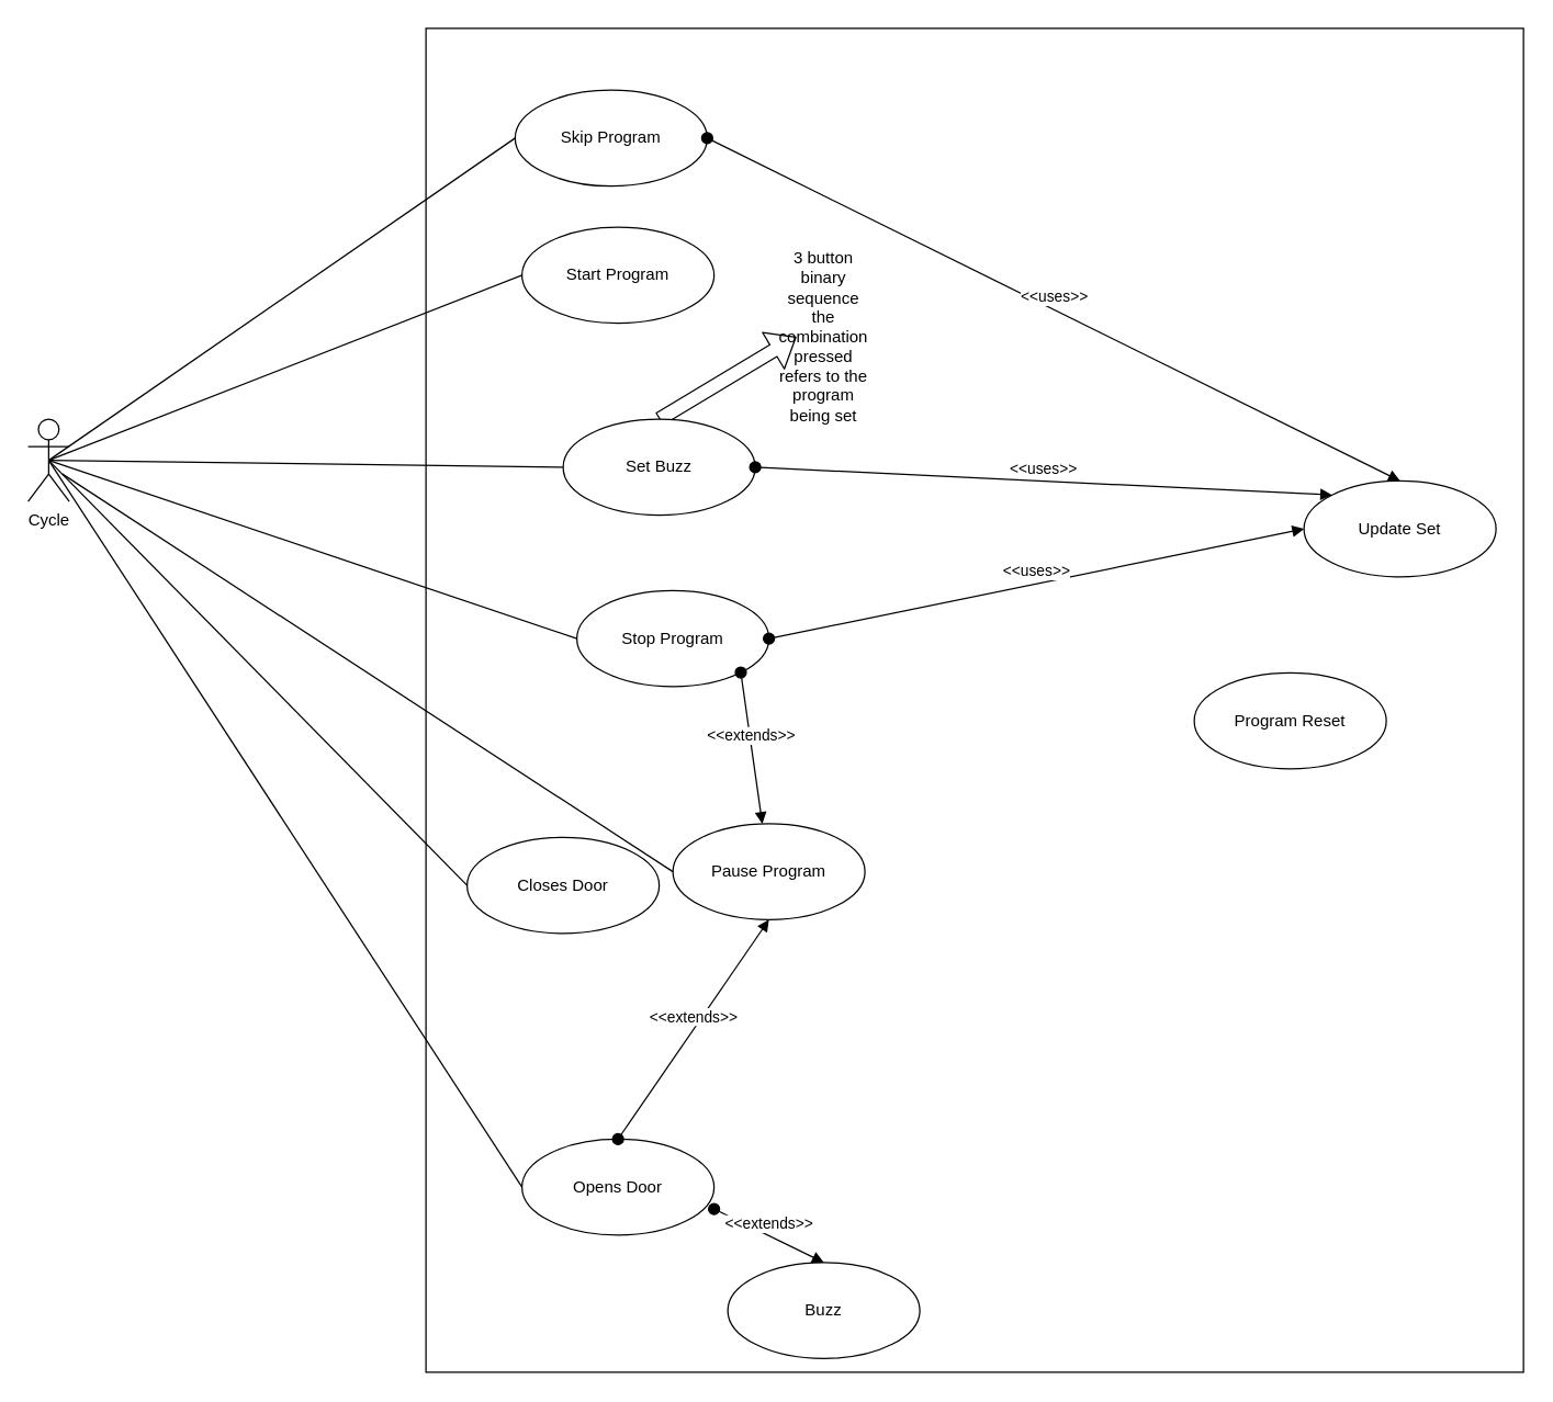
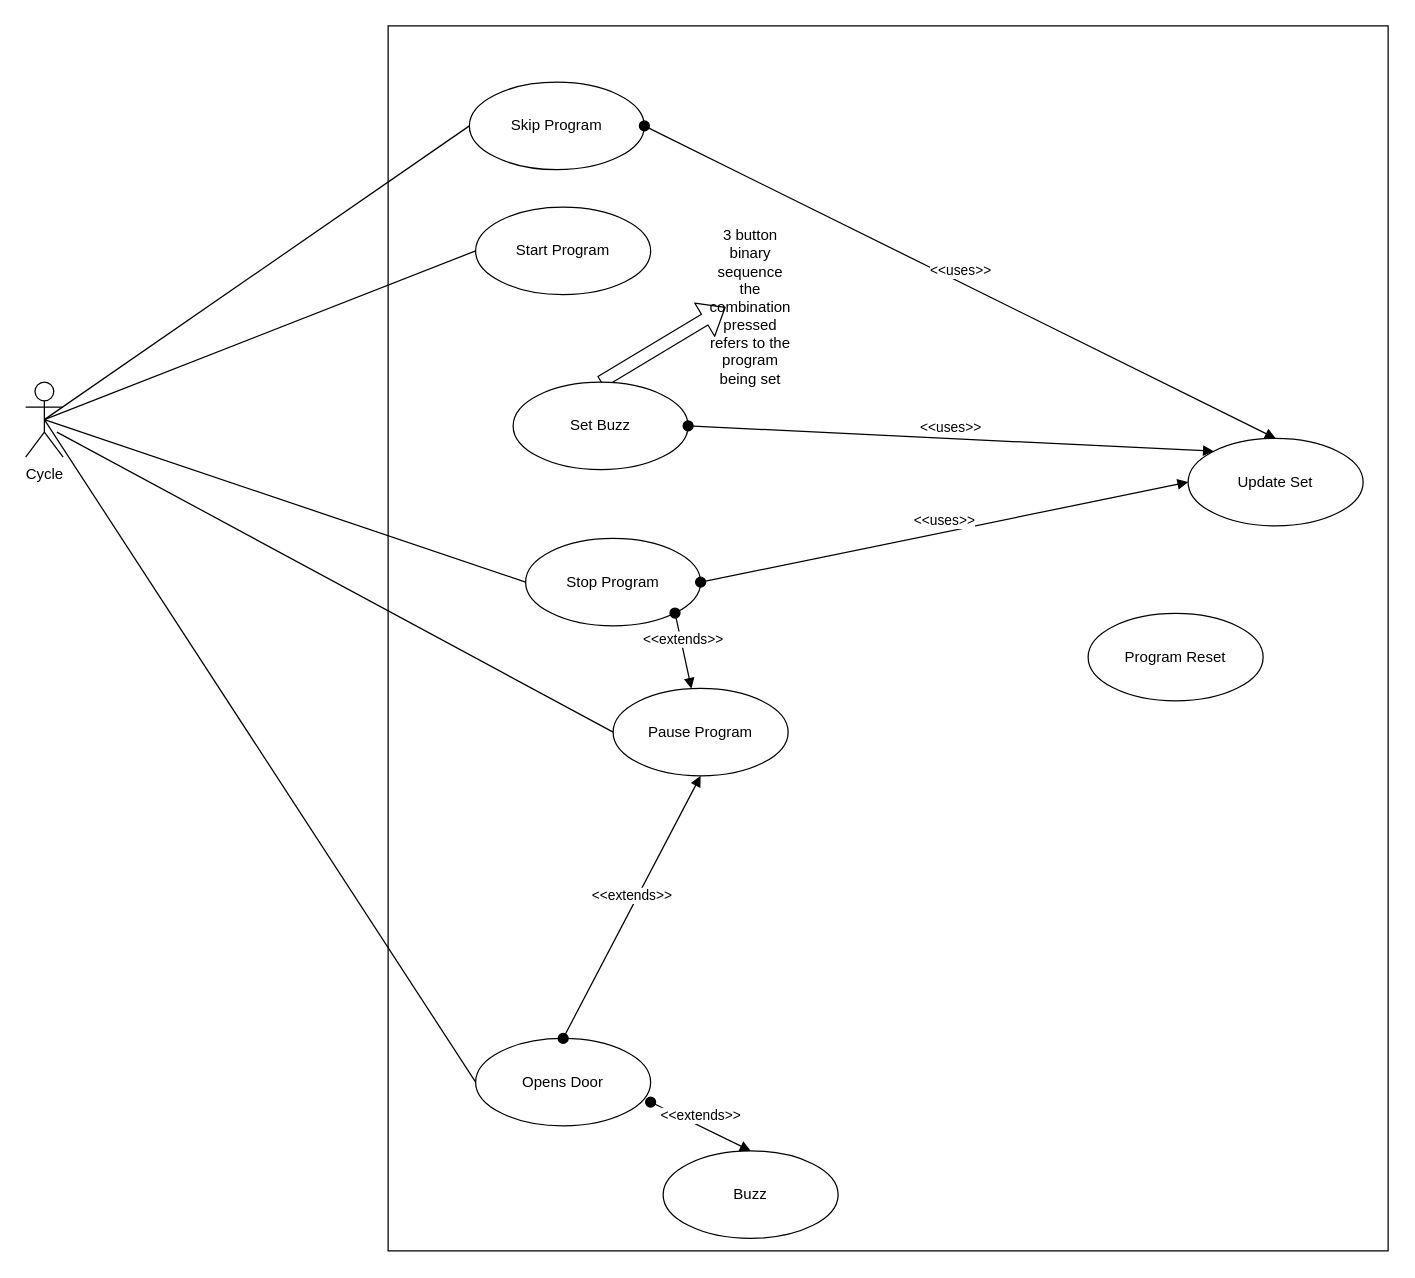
  <mxCell id="0" />
  <mxCell id="1" parent="0" />
  <mxCell id="2" value="" style="rounded=0;whiteSpace=wrap;html=1;" parent="1" vertex="1"><mxGeometry x="310" y="20" width="800" height="980" as="geometry" /></mxCell>
  <mxCell id="3" value="Cycle" style="shape=umlActor;verticalLabelPosition=bottom;labelBackgroundColor=#ffffff;verticalAlign=top;html=1;" parent="1" vertex="1"><mxGeometry x="20" y="305" width="30" height="60" as="geometry" /></mxCell>
  <mxCell id="4" value="Opens Door" style="ellipse;whiteSpace=wrap;html=1;" parent="1" vertex="1"><mxGeometry x="380" y="830" width="140" height="70" as="geometry" /></mxCell>
- <mxCell id="5" value="Closes Door" style="ellipse;whiteSpace=wrap;html=1;" parent="1" vertex="1"><mxGeometry y="610" width="140" height="70" as="geometry" x="340" /></mxCell>
  <mxCell id="6" value="3 button binary sequence the combination pressed refers to the program being set" style="text;html=1;strokeColor=none;fillColor=none;align=center;verticalAlign=middle;whiteSpace=wrap;rounded=0;" parent="1" vertex="1"><mxGeometry x="580" y="235" width="40" height="20" as="geometry" /></mxCell>
  <mxCell id="7" value="" style="shape=flexArrow;endArrow=classic;html=1;entryX=0;entryY=0.5;entryDx=0;entryDy=0;exitX=0.5;exitY=0;exitDx=0;exitDy=0;" parent="1" source="17" target="6" edge="1"><mxGeometry width="50" height="50" relative="1" as="geometry"><mxPoint x="580" y="265" as="sourcePoint" /><mxPoint x="780" y="320" as="targetPoint" /></mxGeometry></mxCell>
- <mxCell id="8" value="" style="endArrow=none;html=1;entryX=0.5;entryY=0.5;entryDx=0;entryDy=0;entryPerimeter=0;exitX=0;exitY=0.5;exitDx=0;exitDy=0;" parent="1" source="17" target="3" edge="1"><mxGeometry width="50" height="50" relative="1" as="geometry"><mxPoint x="510" y="300" as="sourcePoint" /><mxPoint x="470" y="650" as="targetPoint" /></mxGeometry></mxCell>
  <mxCell id="9" value="Start Program" style="ellipse;whiteSpace=wrap;html=1;" parent="1" vertex="1"><mxGeometry x="380" y="165" width="140" height="70" as="geometry" /></mxCell>
  <mxCell id="10" value="Stop Program" style="ellipse;whiteSpace=wrap;html=1;" parent="1" vertex="1"><mxGeometry x="420" y="430" width="140" height="70" as="geometry" /></mxCell>
  <mxCell id="11" value="Buzz" style="ellipse;whiteSpace=wrap;html=1;" parent="1" vertex="1"><mxGeometry x="530" y="920" width="140" height="70" as="geometry" /></mxCell>
  <mxCell id="12" value="Update Set" style="ellipse;whiteSpace=wrap;html=1;" parent="1" vertex="1"><mxGeometry x="950" y="350" width="140" height="70" as="geometry" /></mxCell>
  <mxCell id="13" value="Program Reset" style="ellipse;whiteSpace=wrap;html=1;" parent="1" vertex="1"><mxGeometry x="870" y="490" width="140" height="70" as="geometry" /></mxCell>
  <mxCell id="14" value="&amp;lt;&amp;lt;extends&amp;gt;&amp;gt;" style="html=1;verticalAlign=bottom;startArrow=oval;startFill=1;endArrow=block;startSize=8;entryX=0.5;entryY=0;entryDx=0;entryDy=0;" parent="1" target="11" edge="1"><mxGeometry width="60" relative="1" as="geometry"><mxPoint x="520" y="881" as="sourcePoint" /><mxPoint x="530" y="730" as="targetPoint" /></mxGeometry></mxCell>
  <mxCell id="15" value="&amp;lt;&amp;lt;extends&amp;gt;&amp;gt;" style="html=1;verticalAlign=bottom;startArrow=oval;startFill=1;endArrow=block;startSize=8;exitX=1;exitY=1;exitDx=0;exitDy=0;" parent="1" source="10" target="22" edge="1"><mxGeometry width="60" relative="1" as="geometry"><mxPoint x="850" y="560" as="sourcePoint" /><mxPoint x="820.503" y="269.749" as="targetPoint" /></mxGeometry></mxCell>
  <mxCell id="16" value="&amp;lt;&amp;lt;uses&amp;gt;&amp;gt;" style="html=1;verticalAlign=bottom;startArrow=oval;startFill=1;endArrow=block;startSize=8;exitX=1;exitY=0.5;exitDx=0;exitDy=0;entryX=0;entryY=0.5;entryDx=0;entryDy=0;" parent="1" source="10" target="12" edge="1"><mxGeometry width="60" relative="1" as="geometry"><mxPoint x="899.497" y="500.251" as="sourcePoint" /><mxPoint x="910.503" y="344.749" as="targetPoint" /></mxGeometry></mxCell>
  <mxCell id="17" value="Set Buzz" style="ellipse;whiteSpace=wrap;html=1;" parent="1" vertex="1"><mxGeometry x="410" y="305" width="140" height="70" as="geometry" /></mxCell>
  <mxCell id="18" value="" style="endArrow=none;html=1;entryX=0.5;entryY=0.5;entryDx=0;entryDy=0;entryPerimeter=0;exitX=0;exitY=0.5;exitDx=0;exitDy=0;" parent="1" source="10" target="3" edge="1"><mxGeometry width="50" height="50" relative="1" as="geometry"><mxPoint x="500" y="390" as="sourcePoint" /><mxPoint x="45" y="345" as="targetPoint" /></mxGeometry></mxCell>
- <mxCell id="19" value="" style="endArrow=none;html=1;entryX=0.5;entryY=0.5;entryDx=0;entryDy=0;entryPerimeter=0;exitX=0;exitY=0.5;exitDx=0;exitDy=0;" parent="1" source="5" target="3" edge="1"><mxGeometry width="50" height="50" relative="1" as="geometry"><mxPoint x="550" y="535" as="sourcePoint" /><mxPoint x="45" y="345" as="targetPoint" /></mxGeometry></mxCell>
  <mxCell id="20" value="" style="endArrow=none;html=1;entryX=0.5;entryY=0.5;entryDx=0;entryDy=0;entryPerimeter=0;exitX=0;exitY=0.5;exitDx=0;exitDy=0;" parent="1" source="4" target="3" edge="1"><mxGeometry width="50" height="50" relative="1" as="geometry"><mxPoint x="560" y="545" as="sourcePoint" /><mxPoint x="55" y="355" as="targetPoint" /></mxGeometry></mxCell>
  <mxCell id="21" value="" style="endArrow=none;html=1;entryX=0.5;entryY=0.5;entryDx=0;entryDy=0;entryPerimeter=0;exitX=0;exitY=0.5;exitDx=0;exitDy=0;" parent="1" source="9" target="3" edge="1"><mxGeometry width="50" height="50" relative="1" as="geometry"><mxPoint x="420" y="175" as="sourcePoint" /><mxPoint x="45" y="345" as="targetPoint" /></mxGeometry></mxCell>
- <mxCell id="22" value="Pause Program" style="ellipse;whiteSpace=wrap;html=1;" parent="1" vertex="1"><mxGeometry x="490" y="600" width="140" height="70" as="geometry" /></mxCell>
+ <mxCell id="22" value="Pause Program" style="ellipse;whiteSpace=wrap;html=1;" parent="1" vertex="1"><mxGeometry x="490" y="550" width="140" height="70" as="geometry" /></mxCell>
  <mxCell id="23" value="" style="endArrow=none;html=1;entryX=0.5;entryY=0.5;entryDx=0;entryDy=0;entryPerimeter=0;exitX=0;exitY=0.5;exitDx=0;exitDy=0;" parent="1" source="22" edge="1"><mxGeometry width="50" height="50" relative="1" as="geometry"><mxPoint x="450" y="615" as="sourcePoint" /><mxPoint x="45" y="345" as="targetPoint" /></mxGeometry></mxCell>
  <mxCell id="24" value="&amp;lt;&amp;lt;uses&amp;gt;&amp;gt;" style="html=1;verticalAlign=bottom;startArrow=oval;startFill=1;endArrow=block;startSize=8;exitX=1;exitY=0.5;exitDx=0;exitDy=0;entryX=0;entryY=0;entryDx=0;entryDy=0;" parent="1" source="17" target="12" edge="1"><mxGeometry width="60" relative="1" as="geometry"><mxPoint x="540" y="350" as="sourcePoint" /><mxPoint x="960" y="395" as="targetPoint" /></mxGeometry></mxCell>
  <mxCell id="25" value="&amp;lt;&amp;lt;extends&amp;gt;&amp;gt;" style="html=1;verticalAlign=bottom;startArrow=oval;startFill=1;endArrow=block;startSize=8;exitX=0.5;exitY=0;exitDx=0;exitDy=0;entryX=0.5;entryY=1;entryDx=0;entryDy=0;" parent="1" source="4" target="22" edge="1"><mxGeometry width="60" relative="1" as="geometry"><mxPoint x="519.497" y="374.749" as="sourcePoint" /><mxPoint x="900.503" y="510.251" as="targetPoint" /></mxGeometry></mxCell>
  <mxCell id="26" value="Skip Program" style="ellipse;whiteSpace=wrap;html=1;" parent="1" vertex="1"><mxGeometry x="375" y="65" width="140" height="70" as="geometry" /></mxCell>
  <mxCell id="27" value="" style="endArrow=none;html=1;entryX=0.5;entryY=0.5;entryDx=0;entryDy=0;entryPerimeter=0;exitX=0;exitY=0.5;exitDx=0;exitDy=0;" parent="1" source="26" target="3" edge="1"><mxGeometry width="50" height="50" relative="1" as="geometry"><mxPoint x="415" y="75" as="sourcePoint" /><mxPoint x="30" y="235" as="targetPoint" /></mxGeometry></mxCell>
  <mxCell id="28" value="&amp;lt;&amp;lt;uses&amp;gt;&amp;gt;" style="html=1;verticalAlign=bottom;startArrow=oval;startFill=1;endArrow=block;startSize=8;exitX=1;exitY=0.5;exitDx=0;exitDy=0;entryX=0.5;entryY=0;entryDx=0;entryDy=0;" parent="1" source="26" target="12" edge="1"><mxGeometry width="60" relative="1" as="geometry"><mxPoint x="560" y="350" as="sourcePoint" /><mxPoint x="980.503" y="370.251" as="targetPoint" /></mxGeometry></mxCell>
